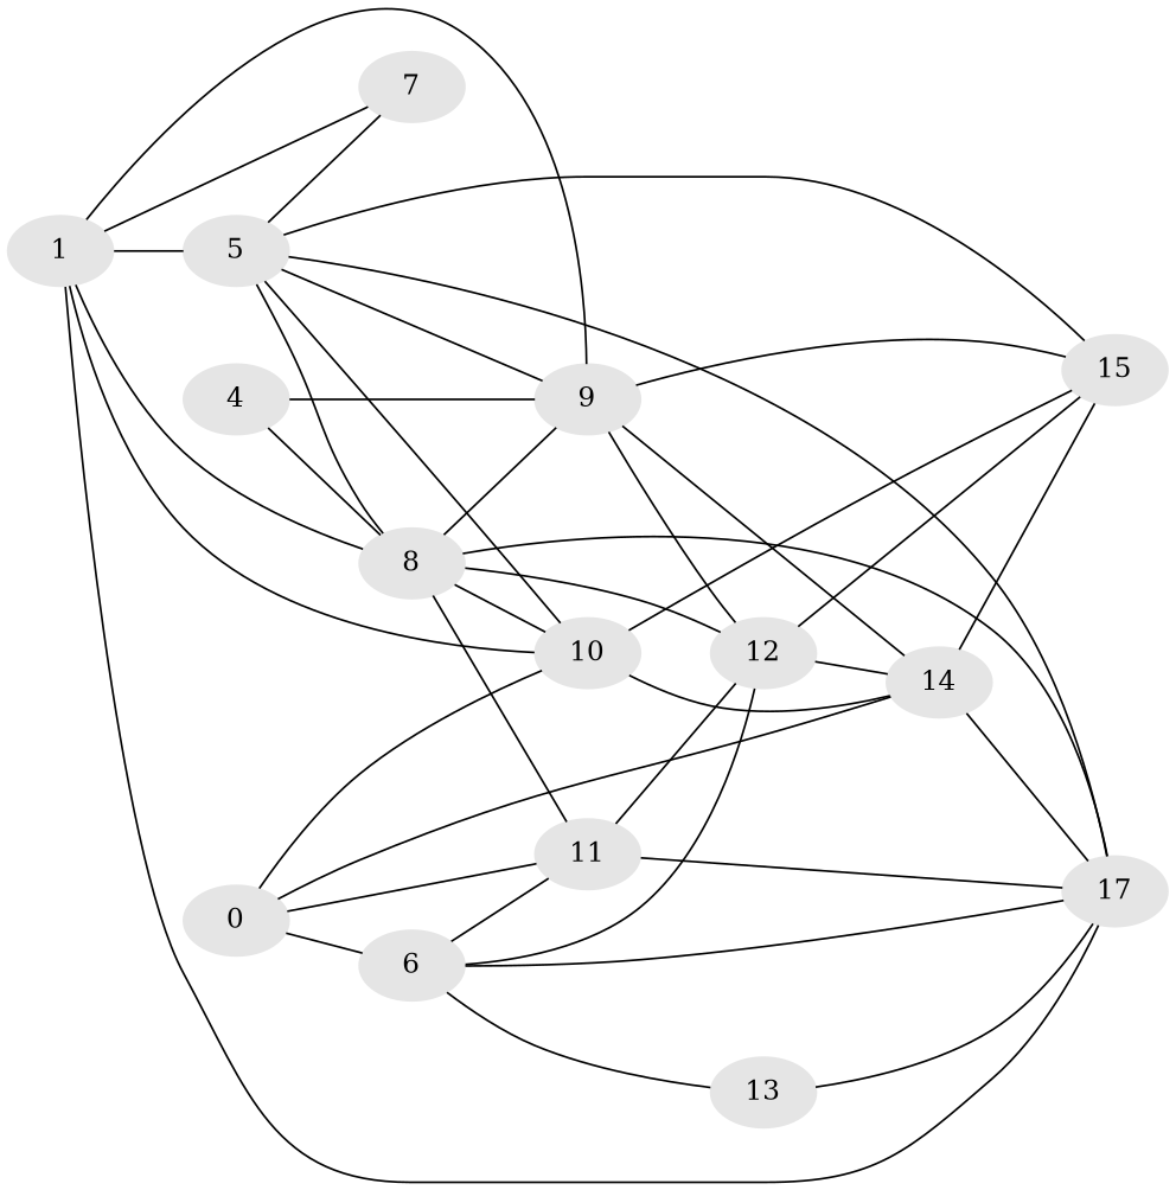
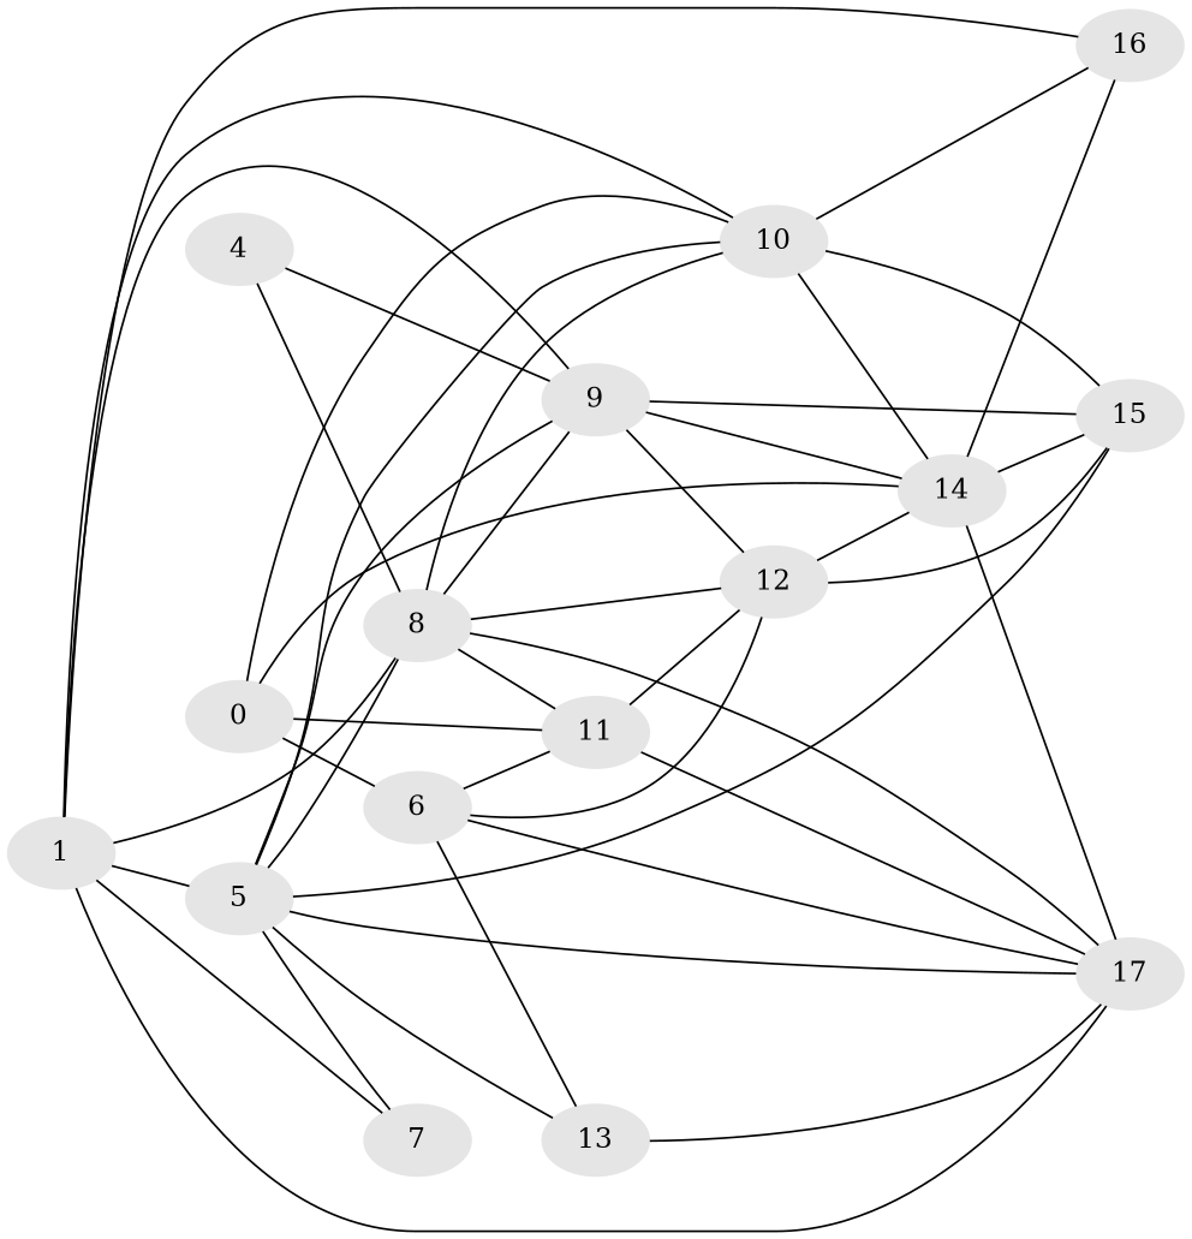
  graph {
    rankdir=LR
    node [color=gray90 style=filled]
    edge [weight=1.0]
    1
    5
    7
    8
    9
    10
+   16
    17
    13
    15
    11
    12
    14
    n14 [label=0]
    6
    4
    1 -- 5 [weight=3.0]
    1 -- 7
    1 -- 8
    1 -- 9
    1 -- 10
+   1 -- 16 [weight=2.0]
    1 -- 17
    5 -- 7 [weight=3.0]
    5 -- 8
    5 -- 9
    5 -- 10
    5 -- 17
+   5 -- 13
    5 -- 15
    8 -- 9
    8 -- 10
    8 -- 17
    8 -- 11 [weight=3.0]
    8 -- 12
    9 -- 15
    9 -- 12
    9 -- 14
+   10 -- 16
    10 -- 15 [weight=2.0]
    10 -- 14
    13 -- 17
    11 -- 17
    11 -- 12 [weight=2.0]
    12 -- 15
    12 -- 14 [weight=3.0]
+   14 -- 16
    14 -- 17
    14 -- 15
    n14 -- 10
    n14 -- 11
    n14 -- 14
    n14 -- 6 [weight=3.0]
    6 -- 17
    6 -- 13
    6 -- 11
    6 -- 12 [weight=2.0]
    4 -- 8
    4 -- 9 [weight=2.0]
  }
